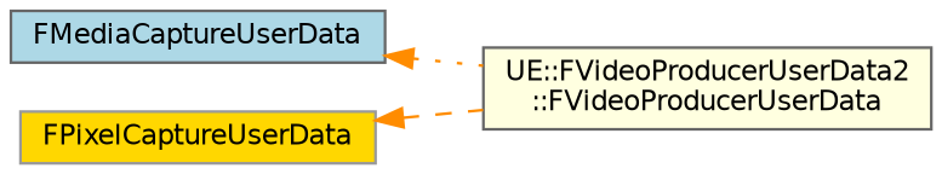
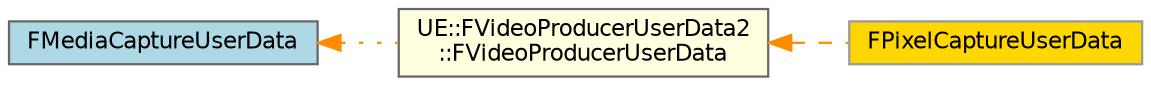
  digraph {
    rankdir=LR
    node [color=grey40 fontname=Helvetica fontsize=10 shape=box style=filled]
    edge [color=darkorange dir=back fontname=Helvetica fontsize=10 labelfontname=Helvetica labelfontsize=10]
    n1 [fillcolor=lightblue height=0.2 label=FMediaCaptureUserData width=0.4]
    n2 [fillcolor=lightyellow height=0.2 label="UE::FVideoProducerUserData2\l::FVideoProducerUserData" width=0.4]
    n3 [color=grey60 fillcolor=gold height=0.2 label=FPixelCaptureUserData width=0.4]
    n1 -> n2 [style=dotted]
-   n3 -> n2 [style=dashed]
+   n2 -> n3 [style=dashed]
  }
